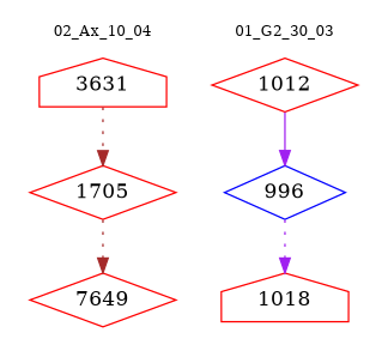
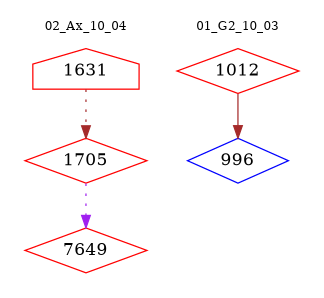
  digraph {
    node [color=red shape=diamond]
    edge [color=brown style=dotted]
-   n1 [label=3631 shape=house]
+   n1 [label=1631 shape=house]
    n2 [label=1705]
    n3 [label=7649]
    n4 [label=1012]
    n5 [color=blue label=996]
-   n6 [label=1018 shape=house]
    subgraph cluster_1 {
      color=white
      fontsize=10
      label="02_Ax_10_04"
      n1
      n2
      n3
    }
    subgraph cluster_2 {
      color=white
      fontsize=10
-     label="01_G2_30_03"
+     label="01_G2_10_03"
      n4
      n5
-     n6
    }
    n1 -> n2
-   n2 -> n3
-   n4 -> n5 [color=purple style=solid]
-   n5 -> n6 [color=purple]
+   n2 -> n3 [color=purple]
+   n4 -> n5 [style=solid]
  }
